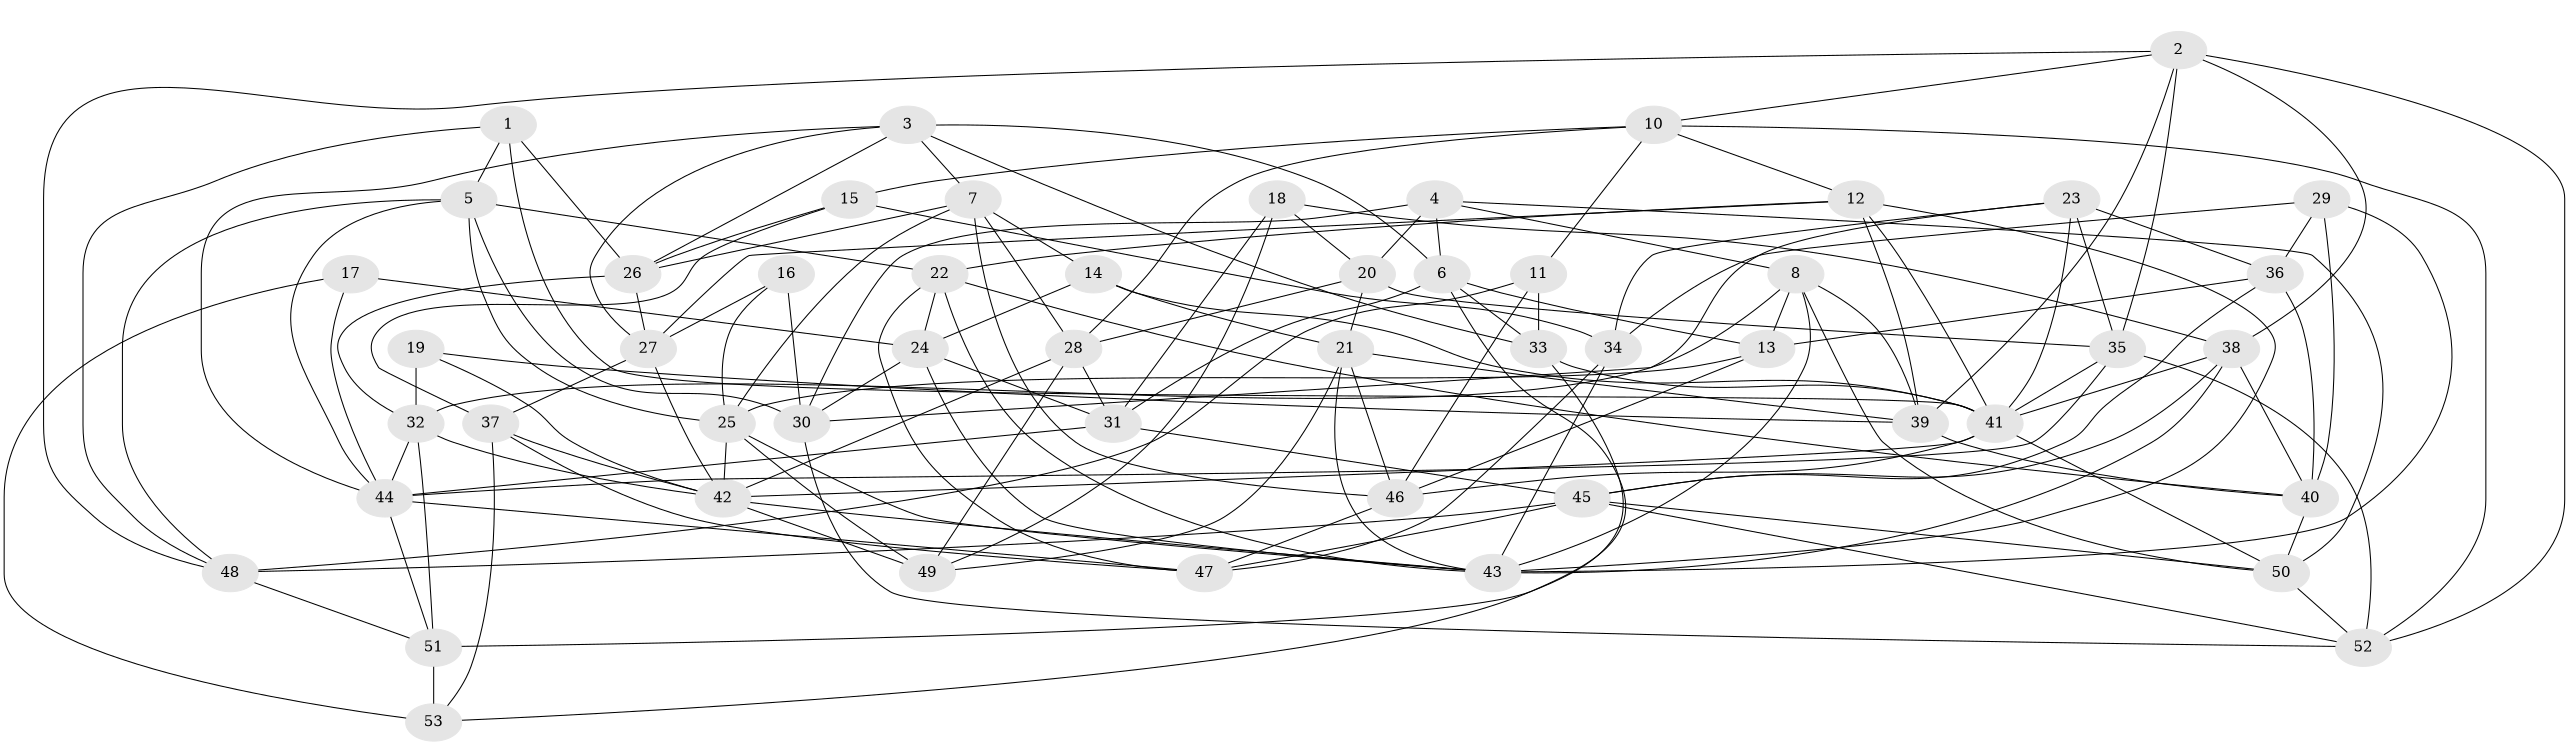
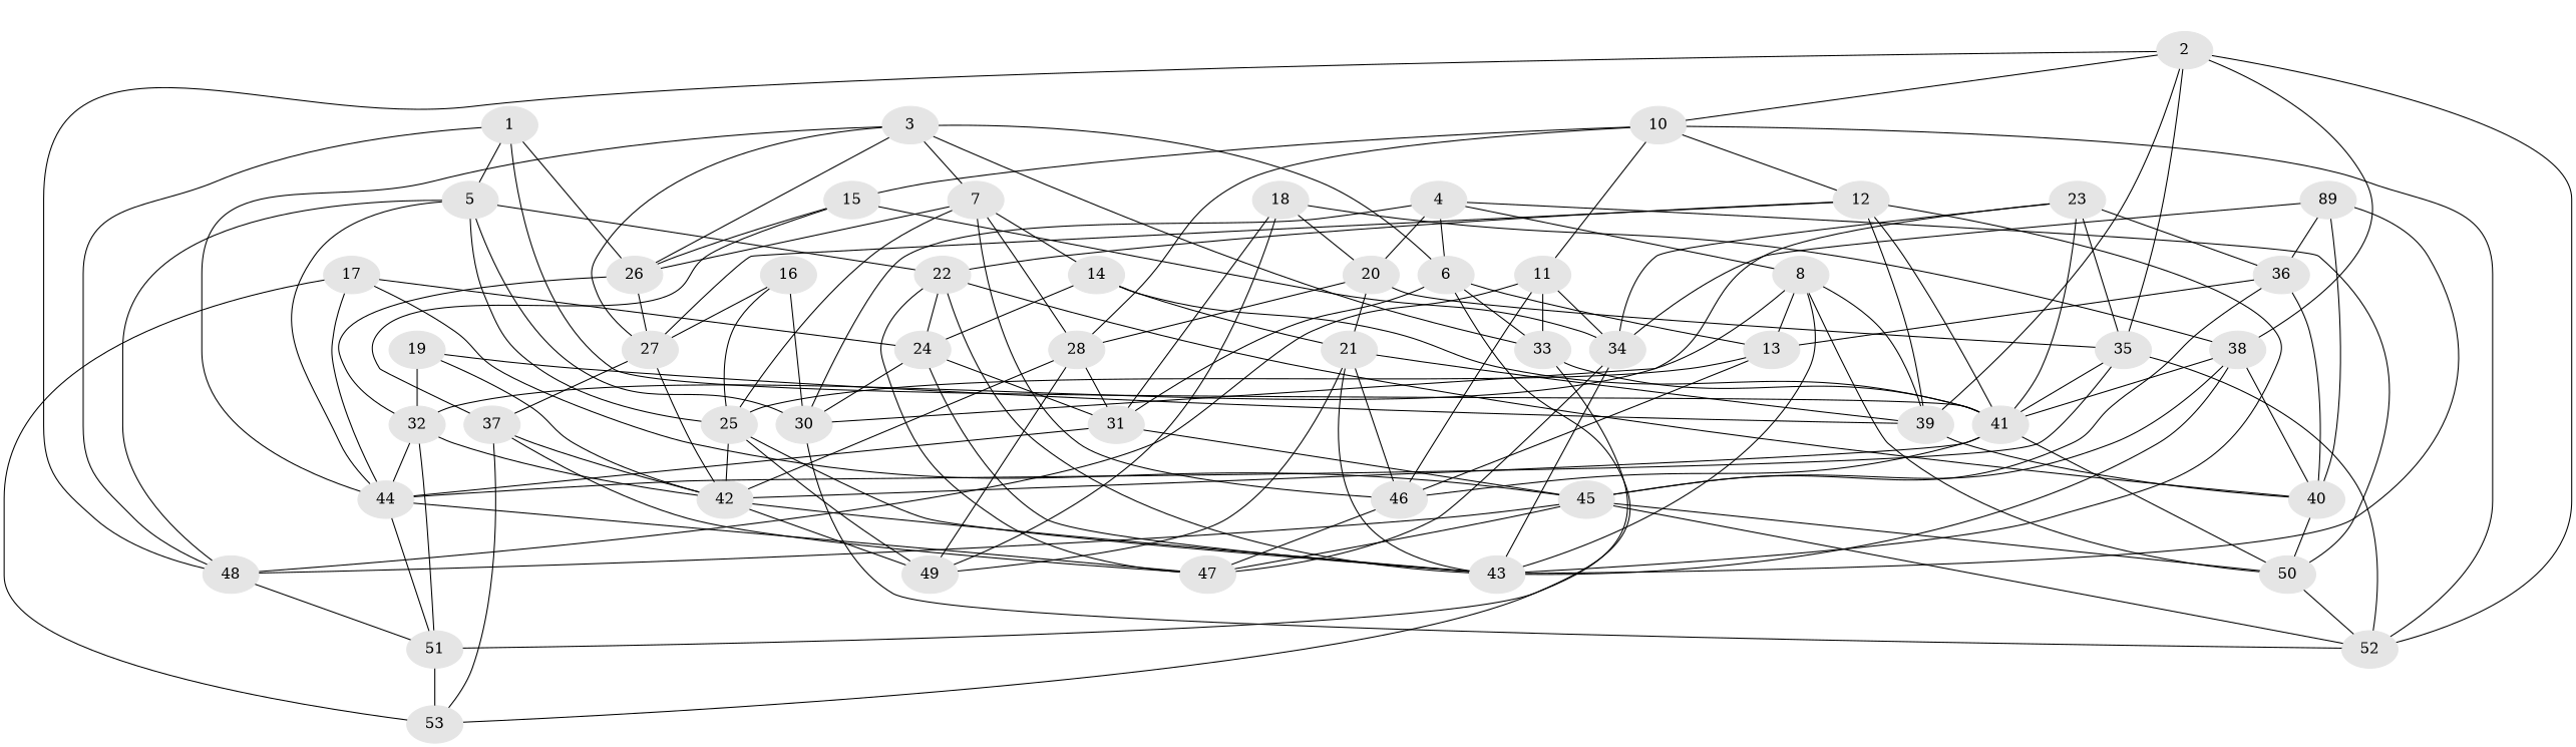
  graph {
    node [color=gray90 style=filled]
    edge [weight=1.0]
    1
    5
    26
    41
    48
    44
    30
    22
    25
    27
    32
    50
    46
    42
    51
    2
    10
    35
    38
    39
    52
    28
    11
    12
    15
    43
    45
    40
    3
    6
    7
    33
    13
    31
    53
    14
    37
    47
    4
    8
    20
    21
    24
    49
    34
    19
    16
    17
    18
    23
    36
-   29
+   29 [label=89]
    1 -- 5
    1 -- 26
    1 -- 41
    1 -- 48
    5 -- 48
    5 -- 44
    5 -- 30
    5 -- 22
    5 -- 25
    26 -- 27
    26 -- 32
    41 -- 50
    41 -- 46
    41 -- 42
    48 -- 51
    44 -- 51
    44 -- 47
    30 -- 52
    22 -- 43
    22 -- 40
    22 -- 47
    22 -- 24
    25 -- 42
    25 -- 43
    27 -- 42
    27 -- 37
    32 -- 44
    32 -- 42
    32 -- 51
    50 -- 52
    46 -- 47
    42 -- 43
    42 -- 49 [weight=2.0]
    51 -- 53 [weight=2.0]
    2 -- 48
    2 -- 10
    2 -- 35
    2 -- 38
    2 -- 39
    2 -- 52
    10 -- 52
    10 -- 28
    10 -- 11
    10 -- 12
    10 -- 15
    35 -- 41
    35 -- 44
    35 -- 52
    38 -- 41
    38 -- 43
    38 -- 45
    38 -- 40
    39 -- 40
    28 -- 42
    28 -- 31
    28 -- 49
    11 -- 48
    11 -- 46
    11 -- 33
+   11 -- 34
    12 -- 41
    12 -- 22
    12 -- 27
    12 -- 39
    12 -- 43
    15 -- 26
    15 -- 37
    15 -- 34
    45 -- 48
    45 -- 50
    45 -- 52
    45 -- 47
    40 -- 50
    3 -- 26
    3 -- 44
    3 -- 27
    3 -- 6
    3 -- 7
    3 -- 33
    6 -- 33
    6 -- 13
    6 -- 31
    6 -- 53
    7 -- 26
    7 -- 25
    7 -- 46
    7 -- 28
    7 -- 14
    33 -- 41
    33 -- 51
    13 -- 25
    13 -- 46
    31 -- 44
    31 -- 45
    14 -- 41
    14 -- 21
    14 -- 24
    37 -- 42
    37 -- 53
    37 -- 47
    4 -- 30
    4 -- 50
    4 -- 6
    4 -- 8
    4 -- 20 [weight=2.0]
    8 -- 32
    8 -- 50
    8 -- 39
    8 -- 43
    8 -- 13
    20 -- 35
    20 -- 28
    20 -- 21
    21 -- 46
    21 -- 39
    21 -- 43
    21 -- 49
    24 -- 30
    24 -- 43
    24 -- 31
    49 -- 25
    34 -- 43
    34 -- 47
    19 -- 32
    19 -- 42
    19 -- 39
    16 -- 30
    16 -- 25
    16 -- 27
    17 -- 44
+   17 -- 45
    17 -- 53
    17 -- 24
    18 -- 38
    18 -- 31
    18 -- 20
    18 -- 49
    23 -- 41
    23 -- 30
    23 -- 35
    23 -- 34
    23 -- 36 [weight=2.0]
    36 -- 45
    36 -- 40
    36 -- 13
    29 -- 43
    29 -- 40
    29 -- 34
    29 -- 36
  }
